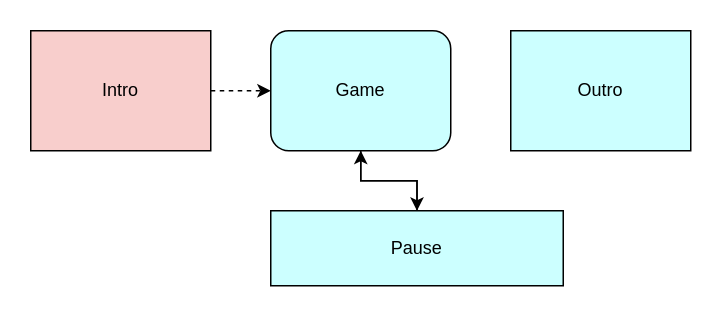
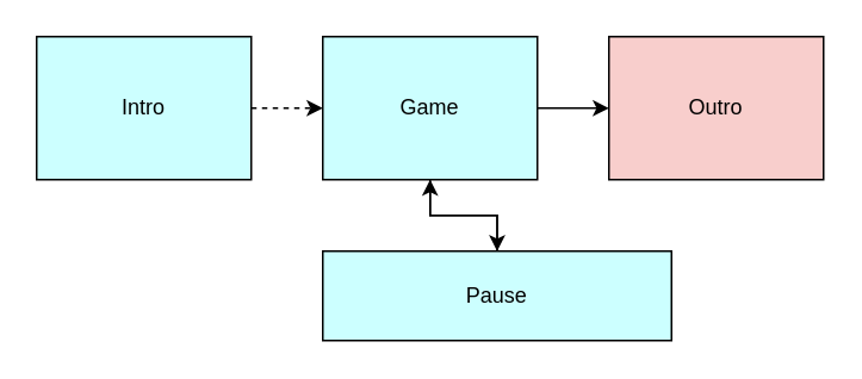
  <mxCell id="0" />
  <mxCell id="1" parent="0" />
  <mxCell id="2" style="edgeStyle=orthogonalEdgeStyle;rounded=0;orthogonalLoop=1;jettySize=auto;html=1;entryX=0;entryY=0.5;entryDx=0;entryDy=0;fontColor=#191919;dashed=1;" edge="1" parent="1" source="3" target="6"><mxGeometry relative="1" as="geometry" /></mxCell>
- <mxCell id="3" value="Intro" style="rounded=0;whiteSpace=wrap;html=1;fillColor=#f8cecc;fontColor=#000000;" vertex="1" parent="1"><mxGeometry x="20" y="20" width="120" height="80" as="geometry" /></mxCell>
+ <mxCell id="3" value="Intro" style="rounded=0;whiteSpace=wrap;html=1;fillColor=#CCFFFF;fontColor=#000000;" vertex="1" parent="1"><mxGeometry x="20" y="20" width="120" height="80" as="geometry" /></mxCell>
+ <mxCell id="4" style="edgeStyle=orthogonalEdgeStyle;rounded=0;orthogonalLoop=1;jettySize=auto;html=1;entryX=0;entryY=0.5;entryDx=0;entryDy=0;fontColor=#191919;" edge="1" parent="1" source="6" target="7"><mxGeometry relative="1" as="geometry" /></mxCell>
  <mxCell id="5" style="edgeStyle=orthogonalEdgeStyle;rounded=0;orthogonalLoop=1;jettySize=auto;html=1;entryX=0.5;entryY=0;entryDx=0;entryDy=0;fontColor=#191919;" edge="1" parent="1" source="6" target="9"><mxGeometry relative="1" as="geometry" /></mxCell>
- <mxCell id="6" value="Game" style="whiteSpace=wrap;html=1;fillColor=#CCFFFF;fontColor=#000000;rounded=1;" vertex="1" parent="1"><mxGeometry x="180" y="20" width="120" height="80" as="geometry" /></mxCell>
- <mxCell id="7" value="Outro" style="rounded=0;whiteSpace=wrap;html=1;fillColor=#CCFFFF;fontColor=#000000;" vertex="1" parent="1"><mxGeometry x="340" y="20" width="120" height="80" as="geometry" /></mxCell>
+ <mxCell id="6" value="Game" style="rounded=0;whiteSpace=wrap;html=1;fillColor=#CCFFFF;fontColor=#000000;" vertex="1" parent="1"><mxGeometry x="180" y="20" width="120" height="80" as="geometry" /></mxCell>
+ <mxCell id="7" value="Outro" style="rounded=0;whiteSpace=wrap;html=1;fillColor=#f8cecc;fontColor=#000000;" vertex="1" parent="1"><mxGeometry x="340" y="20" width="120" height="80" as="geometry" /></mxCell>
  <mxCell id="8" style="edgeStyle=orthogonalEdgeStyle;rounded=0;orthogonalLoop=1;jettySize=auto;html=1;entryX=0.5;entryY=1;entryDx=0;entryDy=0;fontColor=#191919;" edge="1" parent="1" source="9" target="6"><mxGeometry relative="1" as="geometry" /></mxCell>
  <mxCell id="9" value="Pause" style="rounded=0;whiteSpace=wrap;html=1;fillColor=#CCFFFF;fontColor=#000000;" vertex="1" parent="1"><mxGeometry x="180" y="140" width="195" height="50" as="geometry" /></mxCell>
